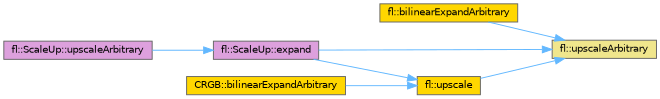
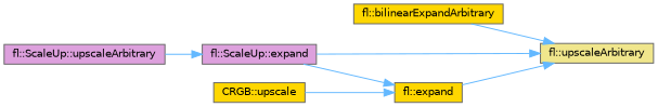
  digraph {
    rankdir=RL
    node [color=grey40 fillcolor=gold fontname=Helvetica fontsize=10 shape=box style=filled]
    edge [color=steelblue1 dir=back fontname=Helvetica fontsize=10 labelfontname=Helvetica labelfontsize=10 style=solid]
    n1 [color=gray40 fillcolor=khaki fontcolor=black height=0.2 label="fl::upscaleArbitrary" width=0.4]
    n2 [height=0.2 label="fl::bilinearExpandArbitrary" width=0.4]
    n3 [fillcolor=plum height=0.2 label="fl::ScaleUp::expand" width=0.4]
-   n4 [height=0.2 label="fl::upscale" width=0.4]
+   n4 [height=0.2 label="fl::expand" width=0.4]
    n5 [fillcolor=plum height=0.2 label="fl::ScaleUp::upscaleArbitrary" width=0.4]
-   n6 [height=0.2 label="CRGB::bilinearExpandArbitrary" width=0.4]
+   n6 [height=0.2 label="CRGB::upscale" width=0.4]
    n1 -> n2
    n1 -> n3
    n1 -> n4
    n3 -> n5
    n4 -> n3
    n4 -> n6
  }
